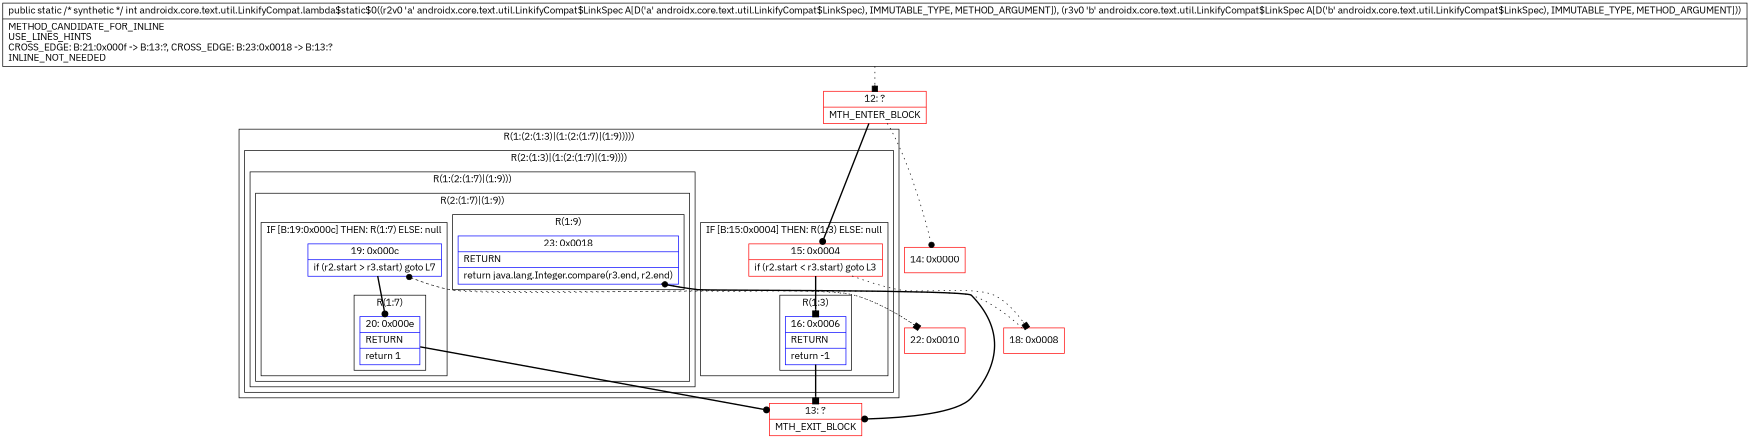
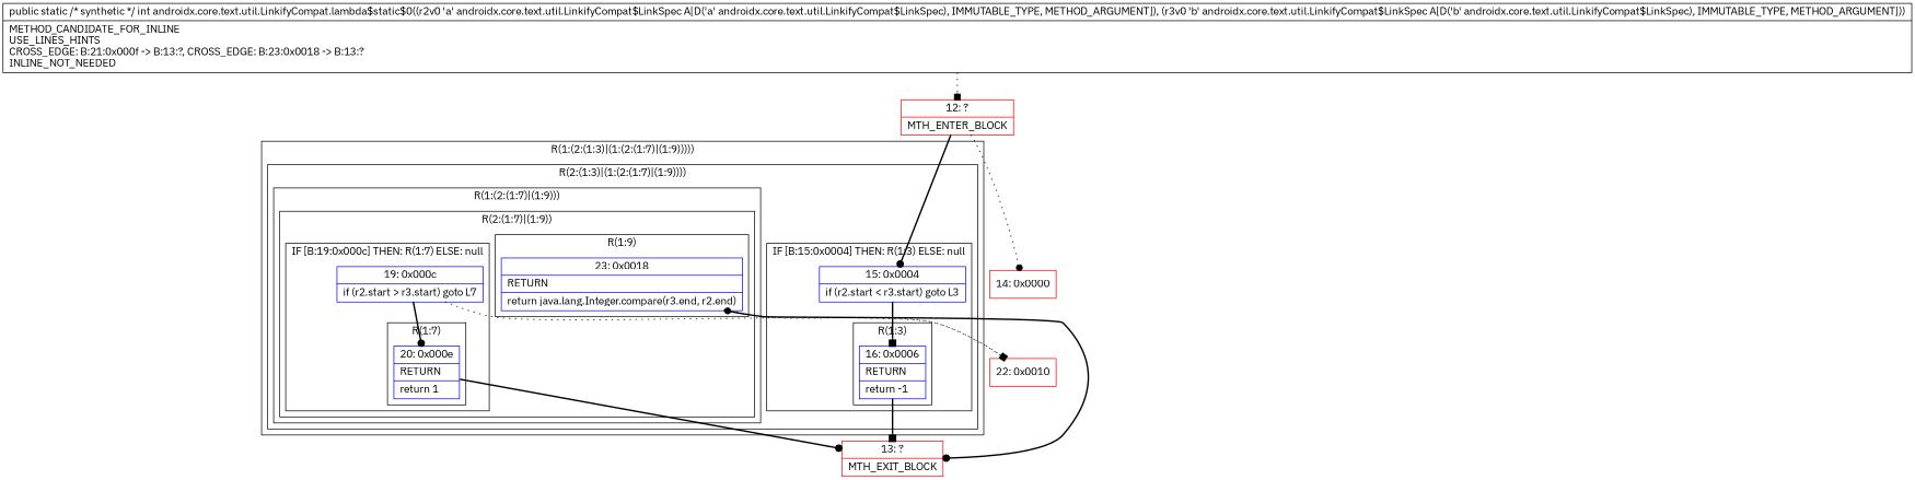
  digraph {
    fontname="IBM Plex Sans"
    node [color=blue fontname="IBM Plex Sans" shape=record]
    edge [arrowhead=dot fontname="IBM Plex Sans" style=bold]
    n1 [label="{16\:\ 0x0006|RETURN\l|return \-1\l}"]
-   n2 [color=red label="{15\:\ 0x0004|if (r2.start \< r3.start) goto L3\l}"]
+   n2 [label="{15\:\ 0x0004|if (r2.start \< r3.start) goto L3\l}"]
    n3 [label="{20\:\ 0x000e|RETURN\l|return 1\l}"]
    n4 [label="{19\:\ 0x000c|if (r2.start \> r3.start) goto L7\l}"]
    n5 [label="{23\:\ 0x0018|RETURN\l|return java.lang.Integer.compare(r3.end, r2.end)\l}"]
    n6 [color=red label="{13\:\ ?|MTH_EXIT_BLOCK\l}"]
-   n7 [color=red label="{18\:\ 0x0008}"]
    n8 [color=red label="{22\:\ 0x0010}"]
    n9 [color=red label="{12\:\ ?|MTH_ENTER_BLOCK\l}"]
    n10 [color=red label="{14\:\ 0x0000}"]
    n11 [label="{public static \/* synthetic *\/ int androidx.core.text.util.LinkifyCompat.lambda$static$0((r2v0 'a' androidx.core.text.util.LinkifyCompat$LinkSpec A[D('a' androidx.core.text.util.LinkifyCompat$LinkSpec), IMMUTABLE_TYPE, METHOD_ARGUMENT]), (r3v0 'b' androidx.core.text.util.LinkifyCompat$LinkSpec A[D('b' androidx.core.text.util.LinkifyCompat$LinkSpec), IMMUTABLE_TYPE, METHOD_ARGUMENT]))  | METHOD_CANDIDATE_FOR_INLINE\lUSE_LINES_HINTS\lCROSS_EDGE: B:21:0x000f \-\> B:13:?, CROSS_EDGE: B:23:0x0018 \-\> B:13:?\lINLINE_NOT_NEEDED\l}" color=""]
    subgraph cluster_1 {
      label="R(1:(2:(1:3)|(1:(2:(1:7)|(1:9)))))"
      subgraph cluster_2 {
        label="R(2:(1:3)|(1:(2:(1:7)|(1:9))))"
        subgraph cluster_3 {
          label="IF [B:15:0x0004] THEN: R(1:3) ELSE: null"
          n2
          subgraph cluster_4 {
            label="R(1:3)"
            n1
          }
        }
        subgraph cluster_5 {
          label="R(1:(2:(1:7)|(1:9)))"
          subgraph cluster_6 {
            label="R(2:(1:7)|(1:9))"
            subgraph cluster_7 {
              label="IF [B:19:0x000c] THEN: R(1:7) ELSE: null"
              n4
              subgraph cluster_8 {
                label="R(1:7)"
                n3
              }
            }
            subgraph cluster_9 {
              label="R(1:9)"
              n5
            }
          }
        }
      }
    }
    n1 -> n6 [arrowhead=box]
    n2 -> n1 [arrowhead=box]
-   n2 -> n7 [arrowhead=box style=dotted]
    n3 -> n6
    n4 -> n3
    n4 -> n8 [arrowhead=box style=dotted]
    n5 -> n6
-   n7 -> n4 [style=dotted]
    n8 -> n5 [style=dotted]
    n9 -> n2
    n9 -> n10 [style=dotted]
    n11 -> n9 [arrowhead=box style=dotted]
  }
